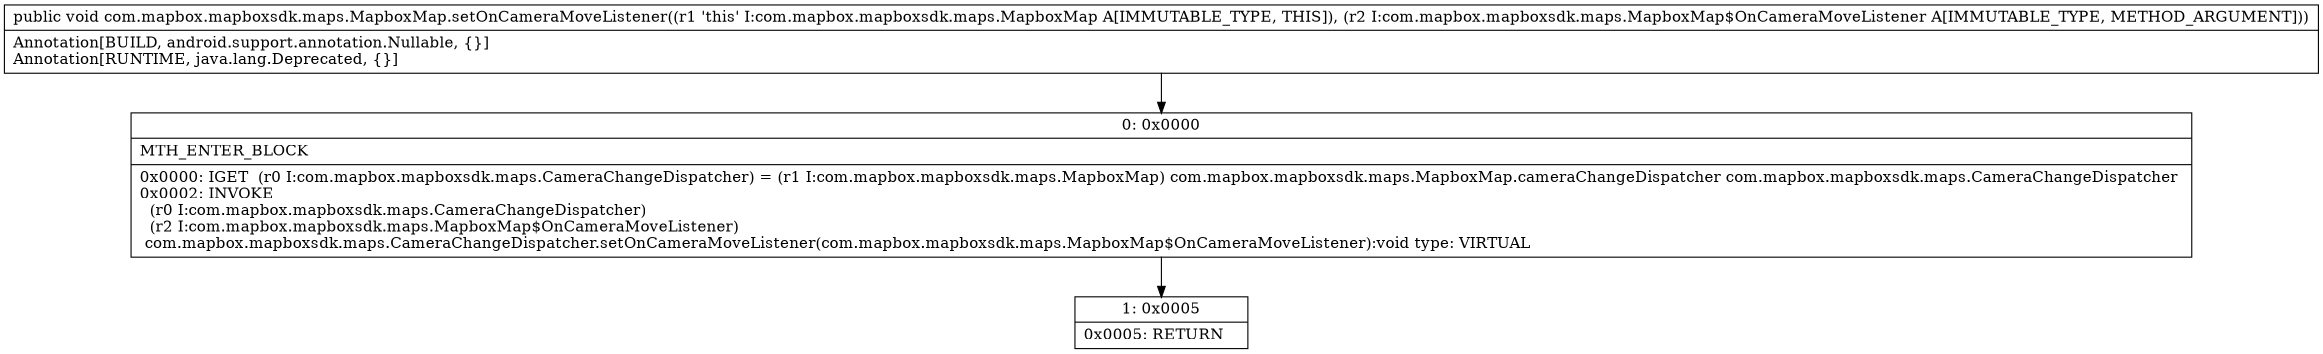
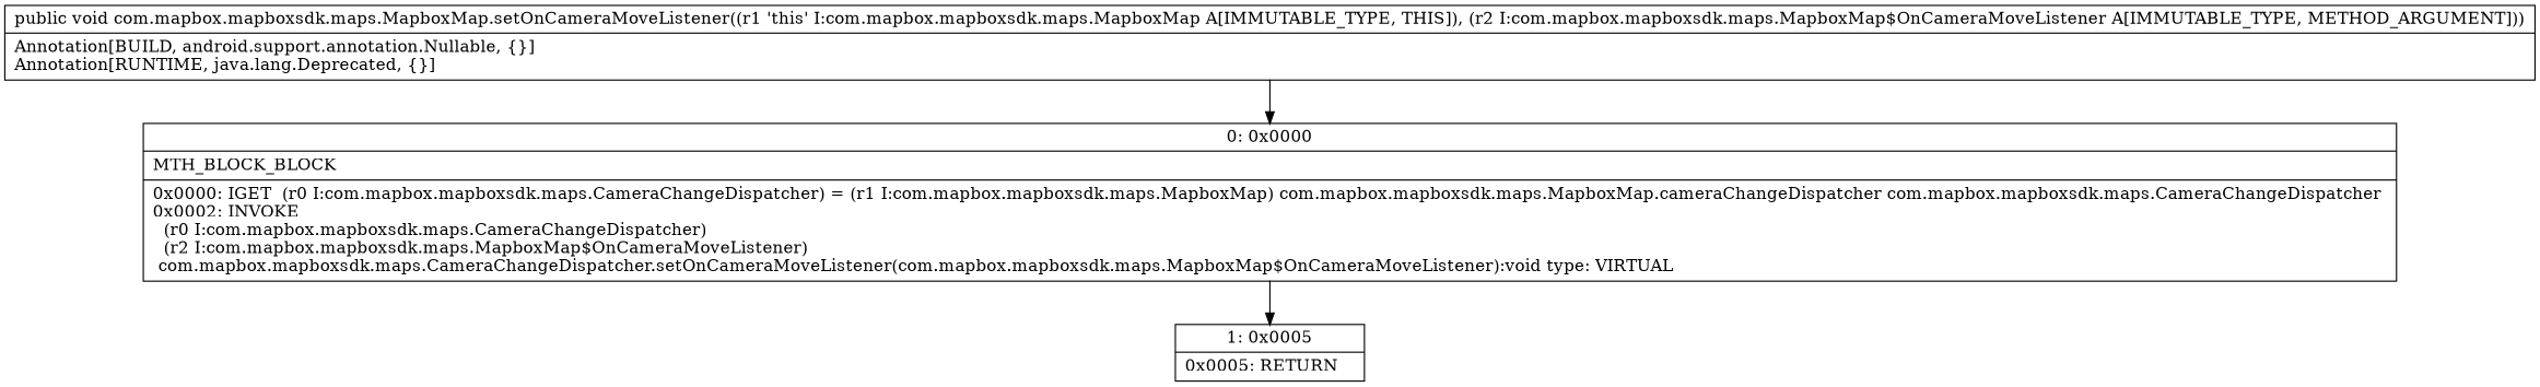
  digraph {
    node [shape=record]
-   n1 [label="{0\:\ 0x0000|MTH_ENTER_BLOCK\l|0x0000: IGET  (r0 I:com.mapbox.mapboxsdk.maps.CameraChangeDispatcher) = (r1 I:com.mapbox.mapboxsdk.maps.MapboxMap) com.mapbox.mapboxsdk.maps.MapboxMap.cameraChangeDispatcher com.mapbox.mapboxsdk.maps.CameraChangeDispatcher \l0x0002: INVOKE  \l  (r0 I:com.mapbox.mapboxsdk.maps.CameraChangeDispatcher)\l  (r2 I:com.mapbox.mapboxsdk.maps.MapboxMap$OnCameraMoveListener)\l com.mapbox.mapboxsdk.maps.CameraChangeDispatcher.setOnCameraMoveListener(com.mapbox.mapboxsdk.maps.MapboxMap$OnCameraMoveListener):void type: VIRTUAL \l}"]
+   n1 [label="{0\:\ 0x0000|MTH_BLOCK_BLOCK\l|0x0000: IGET  (r0 I:com.mapbox.mapboxsdk.maps.CameraChangeDispatcher) = (r1 I:com.mapbox.mapboxsdk.maps.MapboxMap) com.mapbox.mapboxsdk.maps.MapboxMap.cameraChangeDispatcher com.mapbox.mapboxsdk.maps.CameraChangeDispatcher \l0x0002: INVOKE  \l  (r0 I:com.mapbox.mapboxsdk.maps.CameraChangeDispatcher)\l  (r2 I:com.mapbox.mapboxsdk.maps.MapboxMap$OnCameraMoveListener)\l com.mapbox.mapboxsdk.maps.CameraChangeDispatcher.setOnCameraMoveListener(com.mapbox.mapboxsdk.maps.MapboxMap$OnCameraMoveListener):void type: VIRTUAL \l}"]
    n2 [label="{1\:\ 0x0005|0x0005: RETURN   \l}"]
    n3 [label="{public void com.mapbox.mapboxsdk.maps.MapboxMap.setOnCameraMoveListener((r1 'this' I:com.mapbox.mapboxsdk.maps.MapboxMap A[IMMUTABLE_TYPE, THIS]), (r2 I:com.mapbox.mapboxsdk.maps.MapboxMap$OnCameraMoveListener A[IMMUTABLE_TYPE, METHOD_ARGUMENT]))  | Annotation[BUILD, android.support.annotation.Nullable, \{\}]\lAnnotation[RUNTIME, java.lang.Deprecated, \{\}]\l}"]
    n1 -> n2
    n3 -> n1
  }
